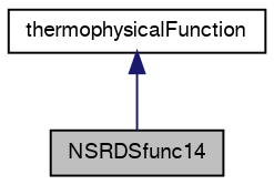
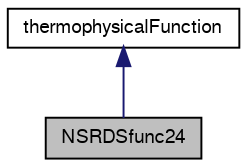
  digraph {
    node [color=black fontname=FreeSans fontsize=10 shape=record]
-   n1 [fillcolor=grey75 fontcolor=black height=0.2 label=NSRDSfunc14 style=filled width=0.4]
+   n1 [fillcolor=grey75 fontcolor=black height=0.2 label=NSRDSfunc24 style=filled width=0.4]
    n2 [height=0.2 label=thermophysicalFunction width=0.4]
    n2 -> n1 [color=midnightblue dir=back fontname=FreeSans fontsize=10 labelfontname=FreeSans labelfontsize=10 style=solid]
  }
